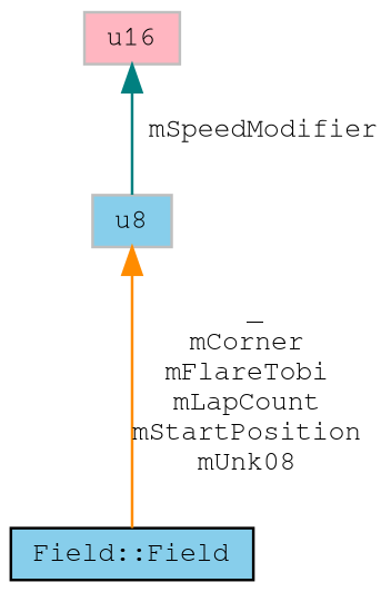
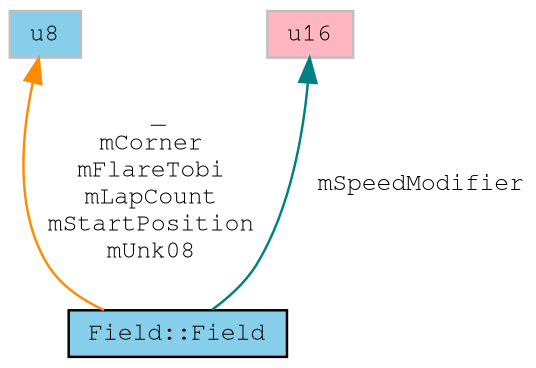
  digraph {
    node [color=grey75 fillcolor=skyblue fontname=FreeMono fontsize=10 shape=record style=filled]
    edge [dir=back fontname=FreeMono fontsize=10 labelfontname=FreeMono labelfontsize=10 style=solid]
    n1 [color=black fontcolor=black height=0.2 label="Field::Field" width=0.4]
    n2 [height=0.2 label=u8 width=0.4]
    n3 [fillcolor=lightpink height=0.2 label=u16 width=0.4]
    n2 -> n1 [color=darkorange label=" _\nmCorner\nmFlareTobi\nmLapCount\nmStartPosition\nmUnk08"]
-   n3 -> n2 [color=teal label=" mSpeedModifier"]
+   n3 -> n1 [color=teal label=" mSpeedModifier"]
  }
